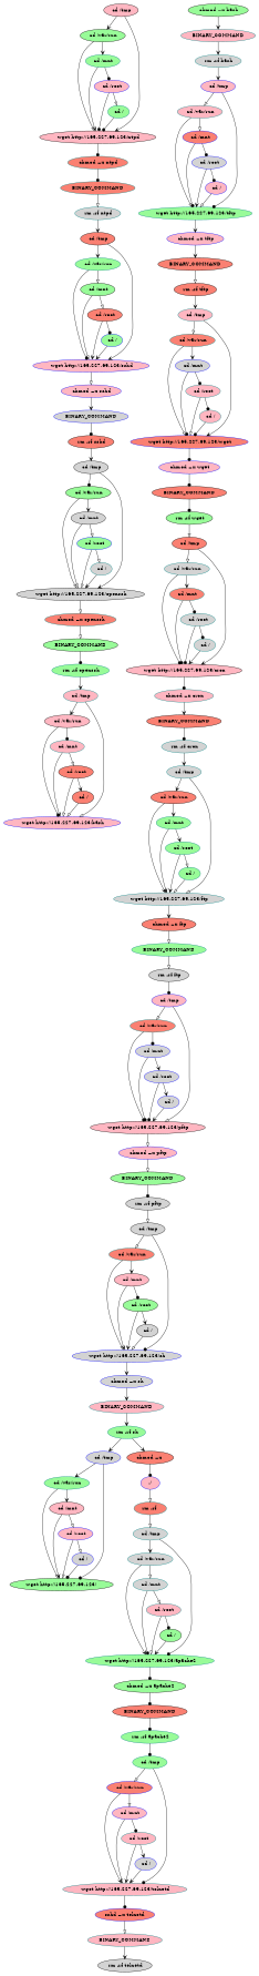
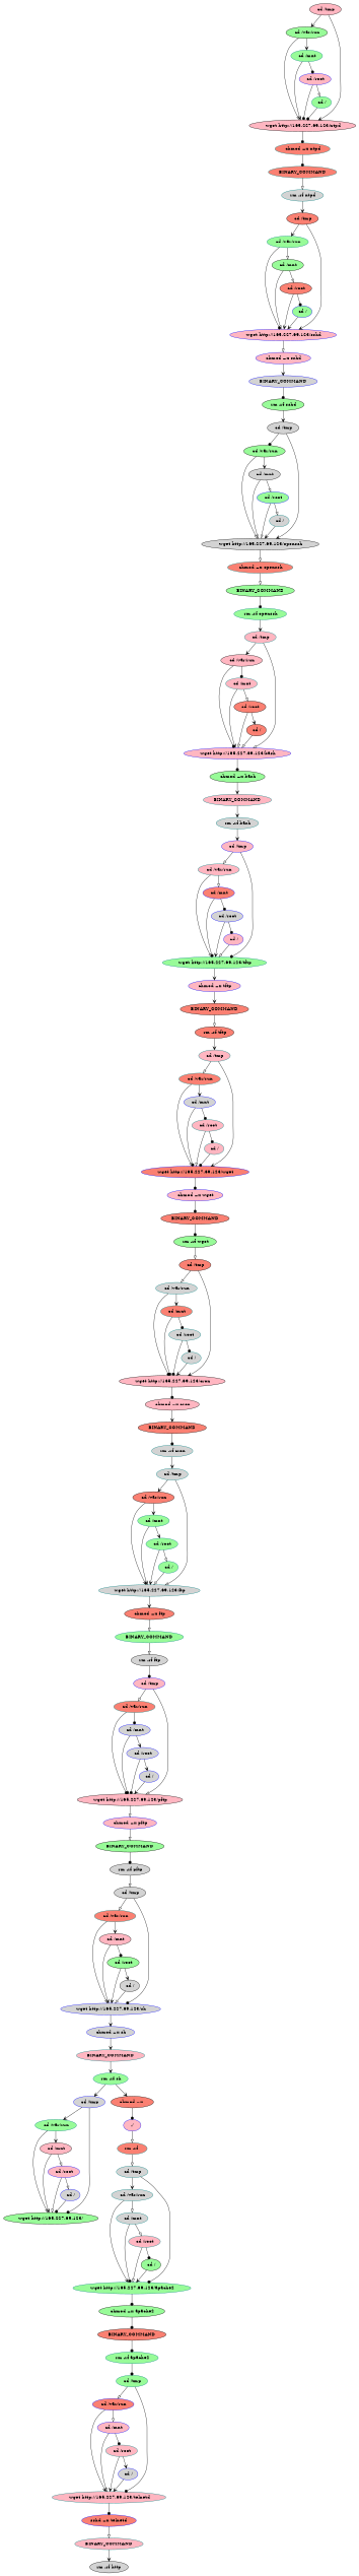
  digraph {
    node [color=teal fillcolor=lightpink style=filled]
    edge [arrowhead=vee]
    n1 [color=black label=" cd /tmp"]
    n2 [color=black fillcolor=palegreen label=" cd /var/run"]
    n3 [color=black label=" wget http://165.227.69.123/ntpd"]
    n4 [fillcolor=palegreen label=" cd /mnt"]
    n5 [fillcolor=salmon label=" chmod +x ntpd"]
    n6 [color=blue label=" cd /root"]
    n7 [fillcolor=palegreen label=" cd /"]
    n8 [fillcolor=salmon label=BINARY_COMMAND]
    n9 [fillcolor=lightgrey label=" rm -rf ntpd"]
    n10 [color=black fillcolor=salmon label=" cd /tmp"]
    n11 [fillcolor=palegreen label=" cd /var/run"]
    n12 [color=blue label=" wget http://165.227.69.123/sshd"]
    n13 [color=black fillcolor=palegreen label=" cd /mnt"]
    n14 [color=blue label=" chmod +x sshd"]
    n15 [color=black fillcolor=salmon label=" cd /root"]
    n16 [color=blue fillcolor=palegreen label=" cd /"]
    n17 [color=blue fillcolor=lightgrey label=BINARY_COMMAND]
-   n18 [color=black fillcolor=salmon label=" rm -rf sshd"]
+   n18 [color=black fillcolor=palegreen label=" rm -rf sshd"]
    n19 [color=black fillcolor=lightgrey label=" cd /tmp"]
    n20 [color=black fillcolor=palegreen label=" cd /var/run"]
    n21 [color=black fillcolor=lightgrey label=" wget http://165.227.69.123/openssh"]
    n22 [color=black fillcolor=lightgrey label=" cd /mnt"]
    n23 [fillcolor=salmon label=" chmod +x openssh"]
    n24 [color=blue fillcolor=palegreen label=" cd /root"]
    n25 [fillcolor=lightgrey label=" cd /"]
    n26 [color=black fillcolor=palegreen label=BINARY_COMMAND]
    n27 [fillcolor=palegreen label=" rm -rf openssh"]
    n28 [label=" cd /tmp"]
    n29 [color=black label=" cd /var/run"]
    n30 [color=blue label=" wget http://165.227.69.123/bash"]
    n31 [label=" cd /mnt"]
    n32 [color=black fillcolor=palegreen label=" chmod +x bash"]
    n33 [color=black fillcolor=salmon label=" cd /root"]
    n34 [color=black fillcolor=salmon label=" cd /"]
    n35 [label=BINARY_COMMAND]
    n36 [fillcolor=lightgrey label=" rm -rf bash"]
    n37 [color=blue label=" cd /tmp"]
    n38 [label=" cd /var/run"]
    n39 [fillcolor=palegreen label=" wget http://165.227.69.123/tftp"]
    n40 [color=blue fillcolor=salmon label=" cd /mnt"]
    n41 [color=blue label=" chmod +x tftp"]
    n42 [color=blue fillcolor=lightgrey label=" cd /root"]
    n43 [color=blue label=" cd /"]
    n44 [color=black fillcolor=salmon label=BINARY_COMMAND]
    n45 [color=black fillcolor=salmon label=" rm -rf tftp"]
    n46 [label=" cd /tmp"]
    n47 [fillcolor=salmon label=" cd /var/run"]
    n48 [color=blue fillcolor=salmon label=" wget http://165.227.69.123/wget"]
    n49 [color=blue fillcolor=lightgrey label=" cd /mnt"]
    n50 [color=blue label=" chmod +x wget"]
    n51 [label=" cd /root"]
    n52 [label=" cd /"]
    n53 [color=black fillcolor=salmon label=BINARY_COMMAND]
    n54 [color=black fillcolor=palegreen label=" rm -rf wget"]
    n55 [color=black fillcolor=salmon label=" cd /tmp"]
    n56 [fillcolor=lightgrey label=" cd /var/run"]
    n57 [color=black label=" wget http://165.227.69.123/cron"]
    n58 [fillcolor=salmon label=" cd /mnt"]
-   n59 [label=" chmod +x cron"]
+   n59 [color=black label=" chmod +x cron"]
    n60 [fillcolor=lightgrey label=" cd /root"]
    n61 [fillcolor=lightgrey label=" cd /"]
    n62 [color=black fillcolor=salmon label=BINARY_COMMAND]
    n63 [fillcolor=lightgrey label=" rm -rf cron"]
    n64 [fillcolor=lightgrey label=" cd /tmp"]
    n65 [color=black fillcolor=salmon label=" cd /var/run"]
    n66 [fillcolor=lightgrey label=" wget http://165.227.69.123/ftp"]
    n67 [fillcolor=palegreen label=" cd /mnt"]
    n68 [color=black fillcolor=salmon label=" chmod +x ftp"]
    n69 [fillcolor=palegreen label=" cd /root"]
    n70 [fillcolor=palegreen label=" cd /"]
    n71 [fillcolor=palegreen label=BINARY_COMMAND]
    n72 [color=black fillcolor=lightgrey label=" rm -rf ftp"]
    n73 [color=blue label=" cd /tmp"]
    n74 [fillcolor=salmon label=" cd /var/run"]
    n75 [color=black label=" wget http://165.227.69.123/pftp"]
    n76 [color=blue fillcolor=lightgrey label=" cd /mnt"]
    n77 [color=blue label=" chmod +x pftp"]
    n78 [color=blue fillcolor=lightgrey label=" cd /root"]
    n79 [color=blue fillcolor=lightgrey label=" cd /"]
    n80 [color=black fillcolor=palegreen label=BINARY_COMMAND]
    n81 [color=black fillcolor=lightgrey label=" rm -rf pftp"]
    n82 [color=black fillcolor=lightgrey label=" cd /tmp"]
    n83 [fillcolor=salmon label=" cd /var/run"]
    n84 [color=blue fillcolor=lightgrey label=" wget http://165.227.69.123/sh"]
    n85 [color=black label=" cd /mnt"]
    n86 [color=blue fillcolor=lightgrey label=" chmod +x sh"]
    n87 [color=black fillcolor=palegreen label=" cd /root"]
    n88 [color=black fillcolor=lightgrey label=" cd /"]
    n89 [label=BINARY_COMMAND]
    n90 [fillcolor=palegreen label=" rm -rf sh"]
    n91 [color=blue fillcolor=lightgrey label=" cd /tmp"]
    n92 [color=black fillcolor=salmon label=" chmod +x  "]
    n93 [fillcolor=palegreen label=" cd /var/run"]
    n94 [color=black fillcolor=palegreen label=" wget http://165.227.69.123/ "]
    n95 [color=black label=" cd /mnt"]
    n96 [color=blue label=" cd /root"]
    n97 [color=blue fillcolor=lightgrey label=" cd /"]
    n98 [color=blue label=" ./ "]
    n99 [fillcolor=salmon label=" rm -rf  "]
    n100 [fillcolor=lightgrey label=" cd /tmp"]
    n101 [fillcolor=lightgrey label=" cd /var/run"]
    n102 [fillcolor=palegreen label=" wget http://165.227.69.123/apache2"]
    n103 [fillcolor=lightgrey label=" cd /mnt"]
    n104 [color=black fillcolor=palegreen label=" chmod +x apache2"]
    n105 [label=" cd /root"]
    n106 [color=black fillcolor=palegreen label=" cd /"]
    n107 [color=black fillcolor=salmon label=BINARY_COMMAND]
    n108 [fillcolor=palegreen label=" rm -rf apache2"]
    n109 [fillcolor=palegreen label=" cd /tmp"]
    n110 [color=blue fillcolor=salmon label=" cd /var/run"]
    n111 [label=" wget http://165.227.69.123/telnetd"]
    n112 [color=blue label=" cd /mnt"]
    n113 [color=blue fillcolor=salmon label="sshd +x telnetd"]
    n114 [label=" cd /root"]
    n115 [color=blue fillcolor=lightgrey label=" cd /"]
    n116 [label=BINARY_COMMAND]
-   n117 [color=black fillcolor=lightgrey label=" rm -rf telnetd"]
+   n117 [color=black fillcolor=lightgrey label="rm -rf http"]
    n1 -> n2
    n1 -> n3
    n2 -> n3 [arrowhead=onormal]
    n2 -> n4
    n3 -> n5 [arrowhead=dot]
    n4 -> n3
    n4 -> n6 [arrowhead=dot]
    n5 -> n8 [arrowhead=dot]
    n6 -> n3 [arrowhead=dot]
    n6 -> n7 [arrowhead=onormal]
    n7 -> n3 [arrowhead=dot]
    n8 -> n9 [arrowhead=onormal]
    n9 -> n10
    n10 -> n11
    n10 -> n12
    n11 -> n12 [arrowhead=dot]
    n11 -> n13 [arrowhead=onormal]
    n12 -> n14 [arrowhead=onormal]
    n13 -> n12 [arrowhead=onormal]
    n13 -> n15 [arrowhead=onormal]
    n14 -> n17
    n15 -> n12
    n15 -> n16 [arrowhead=dot]
    n16 -> n12
    n17 -> n18 [arrowhead=dot]
    n18 -> n19
    n19 -> n20 [arrowhead=dot]
    n19 -> n21
    n20 -> n21 [arrowhead=onormal]
    n20 -> n22
    n21 -> n23 [arrowhead=onormal]
    n22 -> n21 [arrowhead=onormal]
    n22 -> n24 [arrowhead=onormal]
    n23 -> n26 [arrowhead=onormal]
    n24 -> n21 [arrowhead=onormal]
    n24 -> n25 [arrowhead=onormal]
    n25 -> n21
    n26 -> n27 [arrowhead=dot]
    n27 -> n28
    n28 -> n29
    n28 -> n30 [arrowhead=onormal]
    n29 -> n30 [arrowhead=dot]
    n29 -> n31 [arrowhead=dot]
+   n30 -> n32 [arrowhead=dot]
    n31 -> n30
    n31 -> n33 [arrowhead=onormal]
    n32 -> n35
    n33 -> n30 [arrowhead=onormal]
    n33 -> n34
    n34 -> n30 [arrowhead=onormal]
    n35 -> n36
    n36 -> n37
    n37 -> n38 [arrowhead=onormal]
    n37 -> n39 [arrowhead=dot]
    n38 -> n39 [arrowhead=onormal]
    n38 -> n40 [arrowhead=onormal]
    n39 -> n41
    n40 -> n39 [arrowhead=dot]
    n40 -> n42 [arrowhead=dot]
    n41 -> n44
    n42 -> n39
    n42 -> n43 [arrowhead=dot]
    n43 -> n39 [arrowhead=onormal]
    n44 -> n45 [arrowhead=onormal]
    n45 -> n46
    n46 -> n47 [arrowhead=onormal]
    n46 -> n48
    n47 -> n48 [arrowhead=onormal]
    n47 -> n49
    n48 -> n50 [arrowhead=dot]
    n49 -> n48 [arrowhead=dot]
    n49 -> n51 [arrowhead=dot]
    n50 -> n53 [arrowhead=dot]
    n51 -> n48 [arrowhead=onormal]
    n51 -> n52 [arrowhead=dot]
    n52 -> n48 [arrowhead=dot]
    n53 -> n54 [arrowhead=dot]
    n54 -> n55 [arrowhead=onormal]
    n55 -> n56 [arrowhead=onormal]
    n55 -> n57
    n56 -> n57 [arrowhead=dot]
    n56 -> n58
    n57 -> n59 [arrowhead=dot]
    n58 -> n57 [arrowhead=dot]
    n58 -> n60 [arrowhead=dot]
    n59 -> n62
    n60 -> n57 [arrowhead=dot]
    n60 -> n61 [arrowhead=dot]
    n61 -> n57
    n62 -> n63 [arrowhead=dot]
    n63 -> n64
    n64 -> n65
    n64 -> n66 [arrowhead=onormal]
    n65 -> n66
    n65 -> n67
    n66 -> n68
    n67 -> n66
    n67 -> n69
    n68 -> n71 [arrowhead=onormal]
    n69 -> n66
    n69 -> n70 [arrowhead=onormal]
    n70 -> n66 [arrowhead=onormal]
    n71 -> n72 [arrowhead=onormal]
    n72 -> n73 [arrowhead=dot]
    n73 -> n74 [arrowhead=onormal]
    n73 -> n75 [arrowhead=onormal]
    n74 -> n75 [arrowhead=dot]
    n74 -> n76 [arrowhead=dot]
    n75 -> n77 [arrowhead=onormal]
    n76 -> n75 [arrowhead=dot]
    n76 -> n78
    n77 -> n80 [arrowhead=onormal]
    n78 -> n75 [arrowhead=dot]
    n78 -> n79
    n79 -> n75
    n80 -> n81 [arrowhead=dot]
    n81 -> n82 [arrowhead=onormal]
    n82 -> n83 [arrowhead=onormal]
    n82 -> n84 [arrowhead=dot]
    n83 -> n84 [arrowhead=onormal]
    n83 -> n85
    n84 -> n86
    n85 -> n84
    n85 -> n87 [arrowhead=dot]
    n86 -> n89
    n87 -> n84
    n87 -> n88
    n88 -> n84 [arrowhead=onormal]
    n89 -> n90
    n90 -> n91
    n90 -> n92
    n91 -> n93
    n91 -> n94 [arrowhead=dot]
    n92 -> n98 [arrowhead=dot]
    n93 -> n94 [arrowhead=onormal]
    n93 -> n95
    n95 -> n94
    n95 -> n96 [arrowhead=onormal]
    n96 -> n94 [arrowhead=onormal]
    n96 -> n97 [arrowhead=onormal]
    n97 -> n94 [arrowhead=dot]
    n98 -> n99 [arrowhead=onormal]
    n99 -> n100 [arrowhead=onormal]
    n100 -> n101
    n100 -> n102 [arrowhead=dot]
    n101 -> n102
    n101 -> n103 [arrowhead=onormal]
    n102 -> n104 [arrowhead=dot]
    n103 -> n102 [arrowhead=dot]
    n103 -> n105 [arrowhead=onormal]
    n104 -> n107 [arrowhead=dot]
    n105 -> n102 [arrowhead=onormal]
    n105 -> n106 [arrowhead=dot]
    n106 -> n102
    n107 -> n108 [arrowhead=dot]
    n108 -> n109 [arrowhead=dot]
    n109 -> n110 [arrowhead=onormal]
    n109 -> n111 [arrowhead=dot]
    n110 -> n111
    n110 -> n112 [arrowhead=onormal]
    n111 -> n113 [arrowhead=dot]
    n112 -> n111 [arrowhead=onormal]
    n112 -> n114 [arrowhead=dot]
    n113 -> n116 [arrowhead=onormal]
    n114 -> n111
    n114 -> n115
    n115 -> n111
    n116 -> n117
  }
